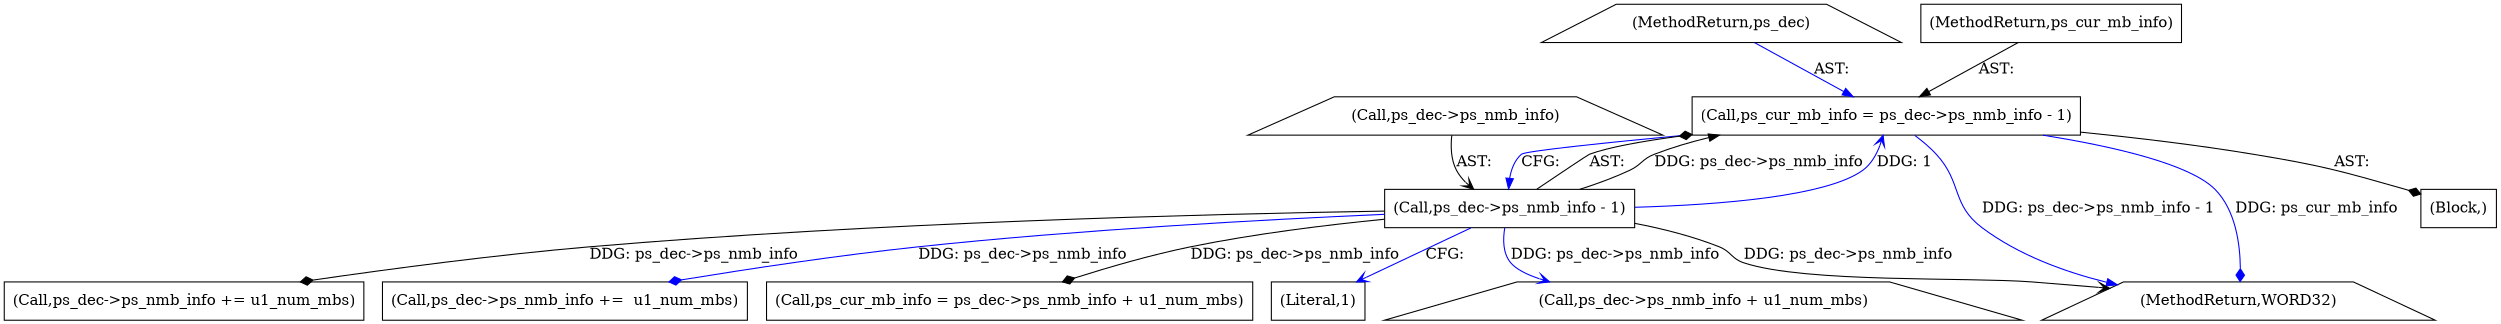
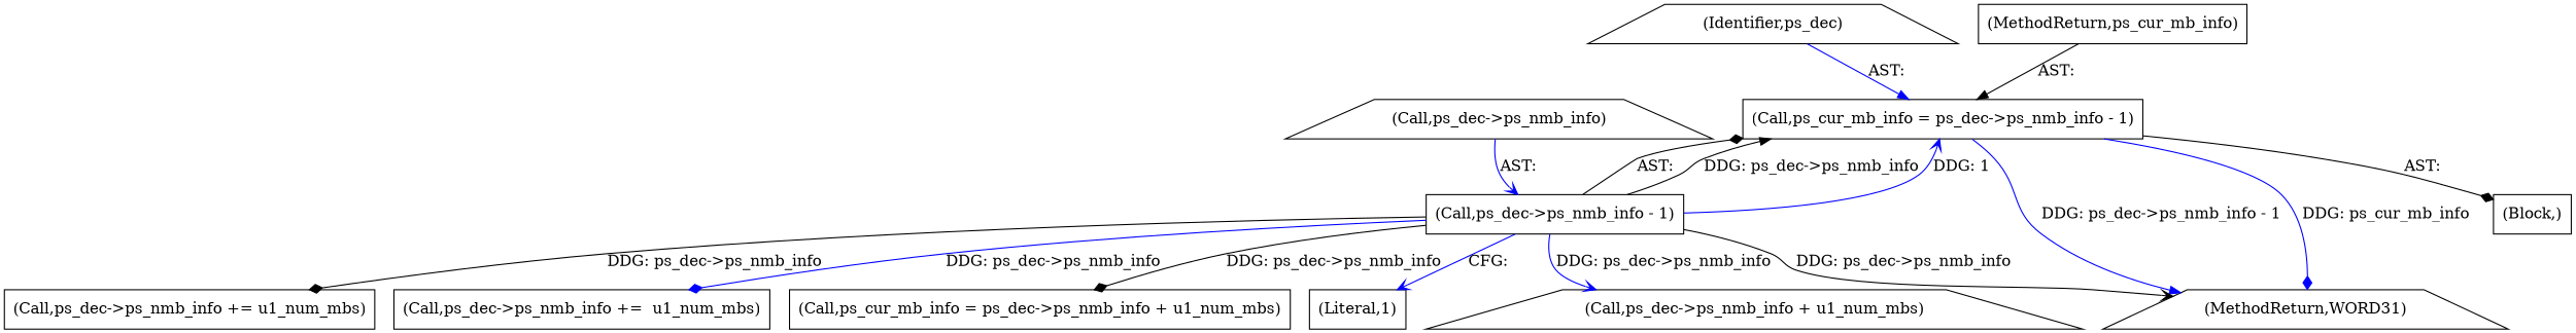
  digraph {
    node [shape=box]
    edge [arrowhead=diamond color=blue]
    n1 [label="(Call,ps_cur_mb_info = ps_dec->ps_nmb_info - 1)"]
    n2 [label="(Call,ps_dec->ps_nmb_info - 1)"]
    n3 [label="(Block,)"]
-   n4 [label="(MethodReturn,WORD32)" shape=trapezium]
+   n4 [label="(MethodReturn,WORD31)" shape=trapezium]
    n5 [label="(Literal,1)"]
    n6 [label="(Call,ps_dec->ps_nmb_info + u1_num_mbs)" shape=trapezium]
    n7 [label="(Call,ps_dec->ps_nmb_info += u1_num_mbs)"]
    n8 [label="(Call,ps_dec->ps_nmb_info +=  u1_num_mbs)"]
    n9 [label="(Call,ps_cur_mb_info = ps_dec->ps_nmb_info + u1_num_mbs)"]
    n10 [label="(Call,ps_dec->ps_nmb_info)" shape=trapezium]
-   n11 [label="(MethodReturn,ps_dec)" shape=trapezium]
+   n11 [label="(Identifier,ps_dec)" shape=trapezium]
    n12 [label="(MethodReturn,ps_cur_mb_info)"]
-   n1 -> n2 [arrowhead=normal label="CFG: "]
    n1 -> n3 [color=black label="AST: "]
    n1 -> n4 [arrowhead=normal label="DDG: ps_dec->ps_nmb_info - 1"]
    n1 -> n4 [label="DDG: ps_cur_mb_info"]
    n2 -> n1 [color=black label="AST: "]
    n2 -> n1 [arrowhead=normal color=black label="DDG: ps_dec->ps_nmb_info"]
    n2 -> n1 [arrowhead=vee label="DDG: 1"]
    n2 -> n4 [arrowhead=vee color=black label="DDG: ps_dec->ps_nmb_info"]
    n2 -> n5 [arrowhead=vee label="CFG: "]
    n2 -> n6 [arrowhead=vee label="DDG: ps_dec->ps_nmb_info"]
    n2 -> n7 [color=black label="DDG: ps_dec->ps_nmb_info"]
    n2 -> n8 [label="DDG: ps_dec->ps_nmb_info"]
    n2 -> n9 [color=black label="DDG: ps_dec->ps_nmb_info"]
-   n10 -> n2 [arrowhead=vee color=black label="AST: "]
+   n10 -> n2 [arrowhead=vee label="AST: "]
    n11 -> n1 [arrowhead=normal label="AST: "]
    n12 -> n1 [arrowhead=normal color=black label="AST: "]
  }
